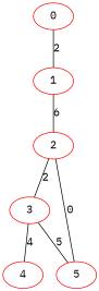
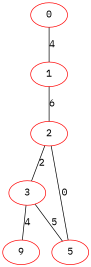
  graph {
    fontname="IBM Plex Mono"
    node [color=red fontname="IBM Plex Mono" weight=1]
    edge [fontname="IBM Plex Mono"]
    0
    1
    2
    3
    5
-   4
-   0 -- 1 [label=2]
+   4 [label=9]
+   0 -- 1 [label=4]
    1 -- 2 [label=6]
    2 -- 3 [label=2]
    2 -- 5 [label=0]
    3 -- 5 [label=5]
    3 -- 4 [label=4]
  }
